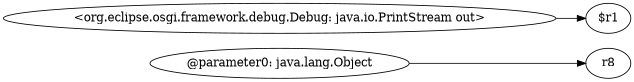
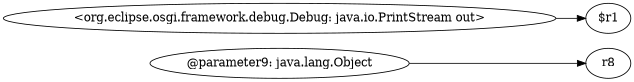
  digraph {
    rankdir=LR
-   n1 [label="@parameter0: java.lang.Object"]
+   n1 [label="@parameter9: java.lang.Object"]
    n2 [label=r8]
    n3 [label="<org.eclipse.osgi.framework.debug.Debug: java.io.PrintStream out>"]
    n4 [label="$r1"]
    n1 -> n2
    n3 -> n4
  }
